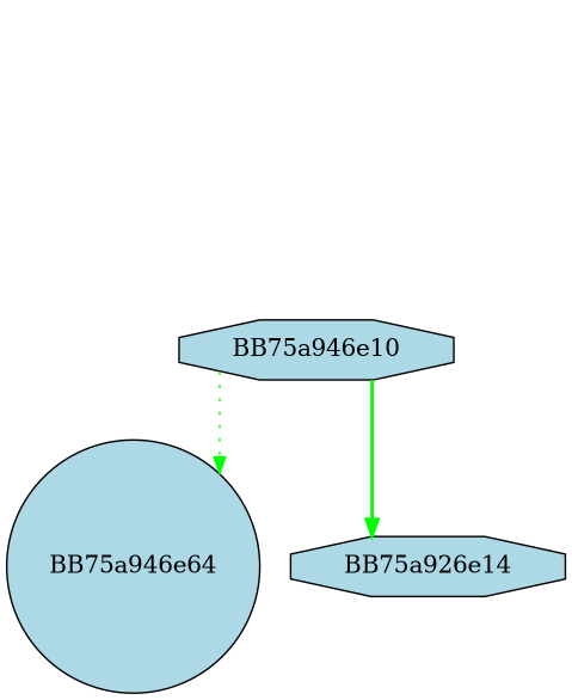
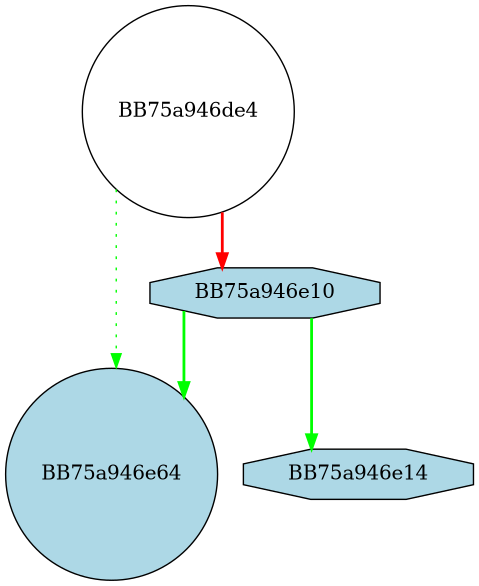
  digraph {
    splines=ortho
    node [fillcolor=lightblue shape=circle style=filled]
    edge [color=green style=dotted]
+   BB75a946de4 [fillcolor=white]
    BB75a946e64
    BB75a946e10 [shape=octagon]
-   BB75a946e14 [shape=octagon label=BB75a926e14]
-   BB75a946e10 -> BB75a946e64
+   BB75a946e14 [shape=octagon]
+   BB75a946de4 -> BB75a946e64
+   BB75a946de4 -> BB75a946e10 [color=red style=bold]
+   BB75a946e10 -> BB75a946e64 [style=bold]
    BB75a946e10 -> BB75a946e14 [style=bold]
  }
